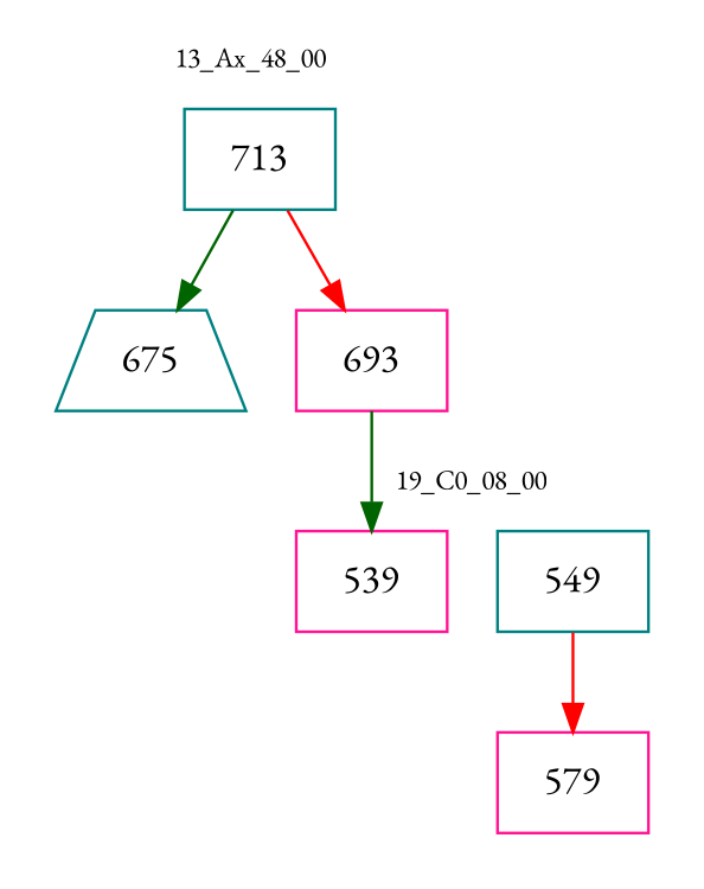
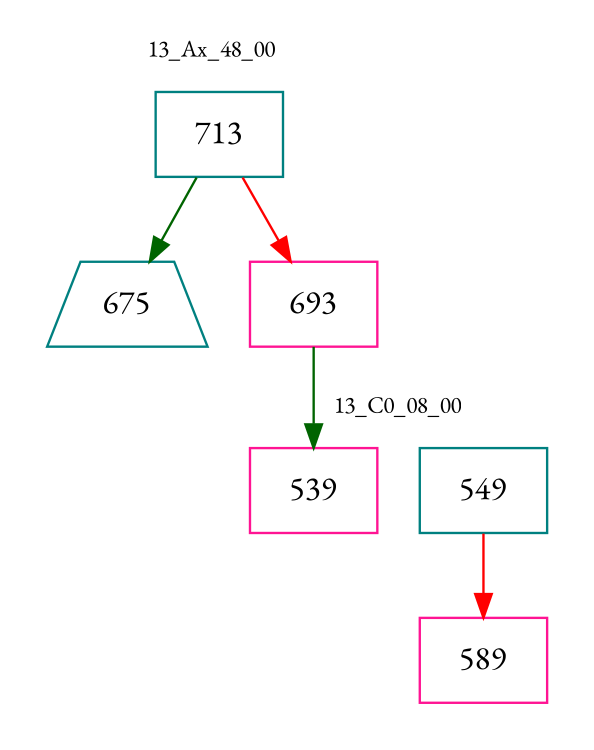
  digraph {
    fontname="EB Garamond"
    node [color=teal fontname="EB Garamond" shape=box]
    edge [color=darkgreen fontname="EB Garamond"]
    n1 [label=713]
    n2 [label=675 shape=trapezium]
    n3 [color=deeppink label=693]
    n4 [label=549]
    n5 [color=deeppink label=539]
-   n6 [color=deeppink label=579]
+   n6 [color=deeppink label=589]
    subgraph cluster_1 {
      color=white
      fontsize=10
      label="13_Ax_48_00"
      n1
      n2
      n3
    }
    subgraph cluster_2 {
      color=white
      fontsize=10
-     label="19_C0_08_00"
+     label="13_C0_08_00"
      n4
      n5
      n6
    }
    n1 -> n2
    n1 -> n3 [color=red]
    n3 -> n5
    n4 -> n6 [color=red]
  }
